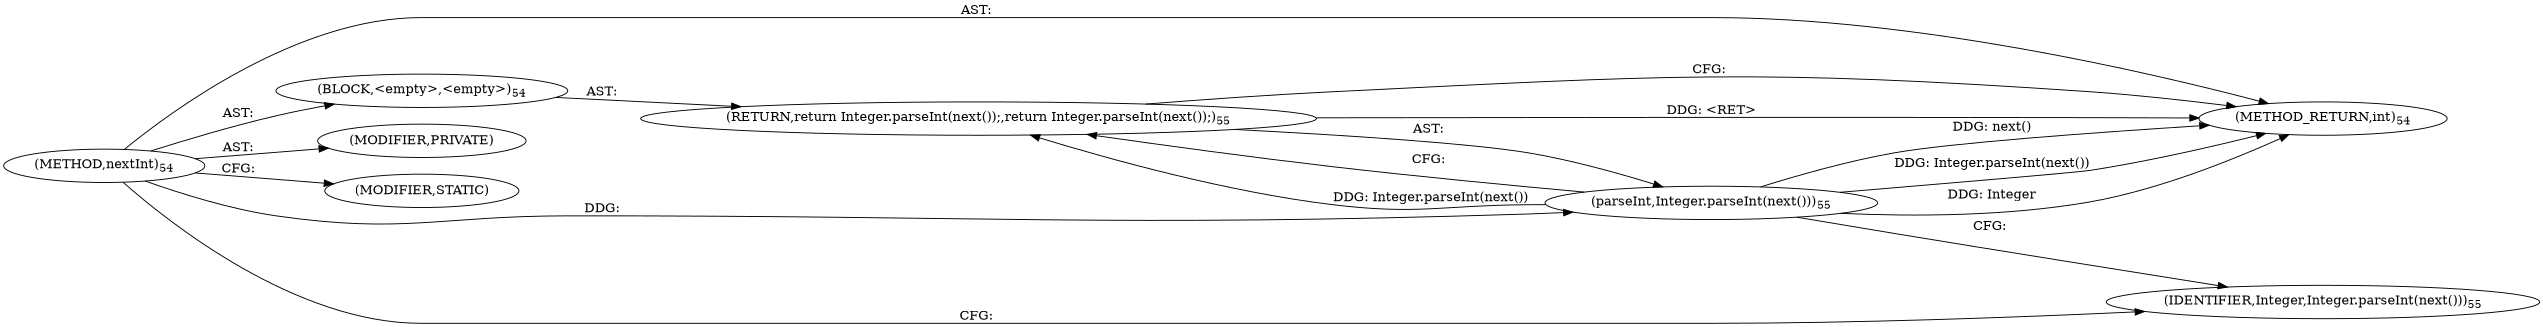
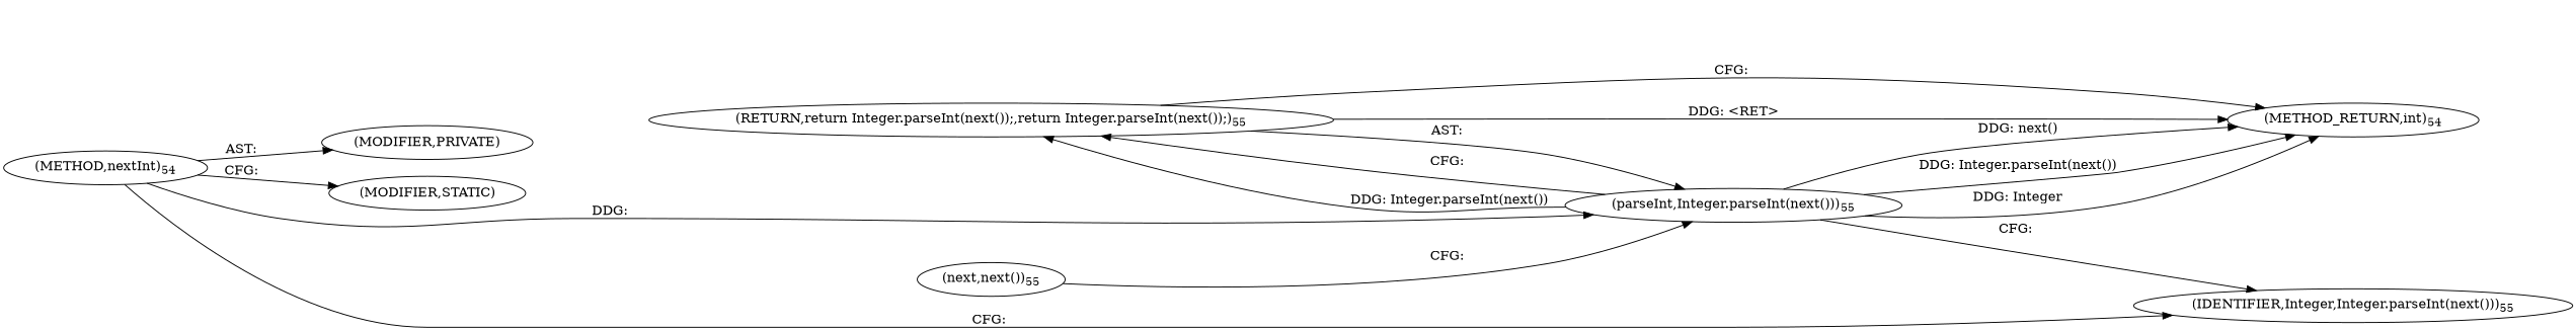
  digraph {
    rankdir=LR
    n1 [label=<(METHOD,nextInt)<SUB>54</SUB>>]
-   n2 [label=<(BLOCK,&lt;empty&gt;,&lt;empty&gt;)<SUB>54</SUB>>]
    n3 [label=<(parseInt,Integer.parseInt(next()))<SUB>55</SUB>>]
    n4 [label=<(MODIFIER,PRIVATE)>]
    n5 [label=<(MODIFIER,STATIC)>]
    n6 [label=<(METHOD_RETURN,int)<SUB>54</SUB>>]
    n7 [label=<(IDENTIFIER,Integer,Integer.parseInt(next()))<SUB>55</SUB>>]
    n8 [label=<(RETURN,return Integer.parseInt(next());,return Integer.parseInt(next());)<SUB>55</SUB>>]
-   n1 -> n2 [label="AST: "]
+   n9 [label=<(next,next())<SUB>55</SUB>>]
    n1 -> n3 [label="DDG: "]
    n1 -> n4 [label="AST: "]
    n1 -> n5 [label="CFG: "]
-   n1 -> n6 [label="AST: "]
    n1 -> n7 [label="CFG: "]
-   n2 -> n8 [label="AST: "]
    n3 -> n6 [label="DDG: Integer"]
    n3 -> n6 [label="DDG: next()"]
    n3 -> n6 [label="DDG: Integer.parseInt(next())"]
    n3 -> n7 [label="CFG: "]
    n3 -> n8 [label="CFG: "]
    n3 -> n8 [label="DDG: Integer.parseInt(next())"]
    n8 -> n3 [label="AST: "]
    n8 -> n6 [label="CFG: "]
    n8 -> n6 [label="DDG: &lt;RET&gt;"]
+   n9 -> n3 [label="CFG: "]
  }
